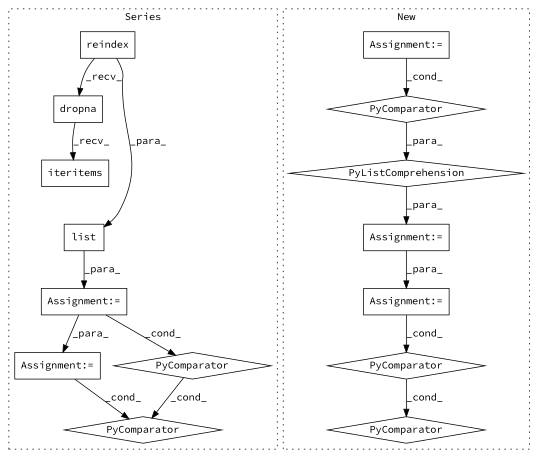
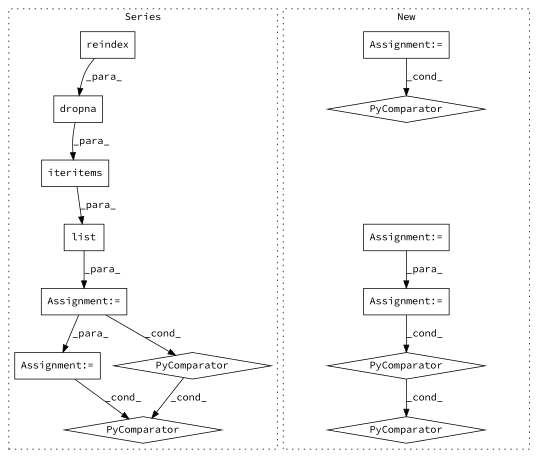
  digraph {
    fontname="Source Code Pro"
    node [a=113 fontname="Source Code Pro" l=26 s=2168 shape=box]
    edge [fontname="Source Code Pro"]
    n1 [a=32 l=8 label=dropna s=1781]
    n2 [label=PyComparator shape=diamond]
    n3 [a=32 l="8,1" label=reindex s="1766,1779"]
    n4 [a=32 l="5,1" label=list s="1754,1801"]
    n5 [a=32 l=11 label=iteritems s=1790]
    n6 [a=7 label="Assignment:="]
    n7 [a=7 l=1 label="Assignment:=" s=1753]
    n8 [label=PyComparator s=1927 shape=diamond]
-   n9 [a=109 l=139 label=PyListComprehension s=1783 shape=diamond]
    n10 [label=PyComparator s=2053 shape=diamond]
    n11 [a=7 l=17 label="Assignment:=" s=1766]
    n12 [l=37 label=PyComparator s=1872 shape=diamond]
    n13 [a=7 l=37 label="Assignment:=" s=1872]
    n14 [label=PyComparator s=2311 shape=diamond]
    n15 [a=7 label="Assignment:=" s=2053]
    subgraph cluster_1 {
      label=Series
      style=dotted
      n1
      n2
      n3
      n4
      n5
      n6
      n7
      n8
    }
    subgraph cluster_2 {
      label=New
      style=dotted
-     n9
      n10
      n11
      n12
      n13
      n14
      n15
    }
-   n1 -> n5 [label=_recv_]
-   n3 -> n1 [label=_recv_]
+   n1 -> n5 [label=_para_]
+   n3 -> n1 [label=_para_]
    n4 -> n7 [label=_para_]
-   n3 -> n4 [label=_para_]
+   n5 -> n4 [label=_para_]
    n6 -> n2 [label=_cond_]
    n7 -> n6 [label=_para_]
    n7 -> n8 [label=_cond_]
    n8 -> n2 [label=_cond_]
-   n9 -> n11 [label=_para_]
    n10 -> n14 [label=_cond_]
    n11 -> n15 [label=_para_]
-   n12 -> n9 [label=_para_]
    n13 -> n12 [label=_cond_]
    n15 -> n10 [label=_cond_]
  }
